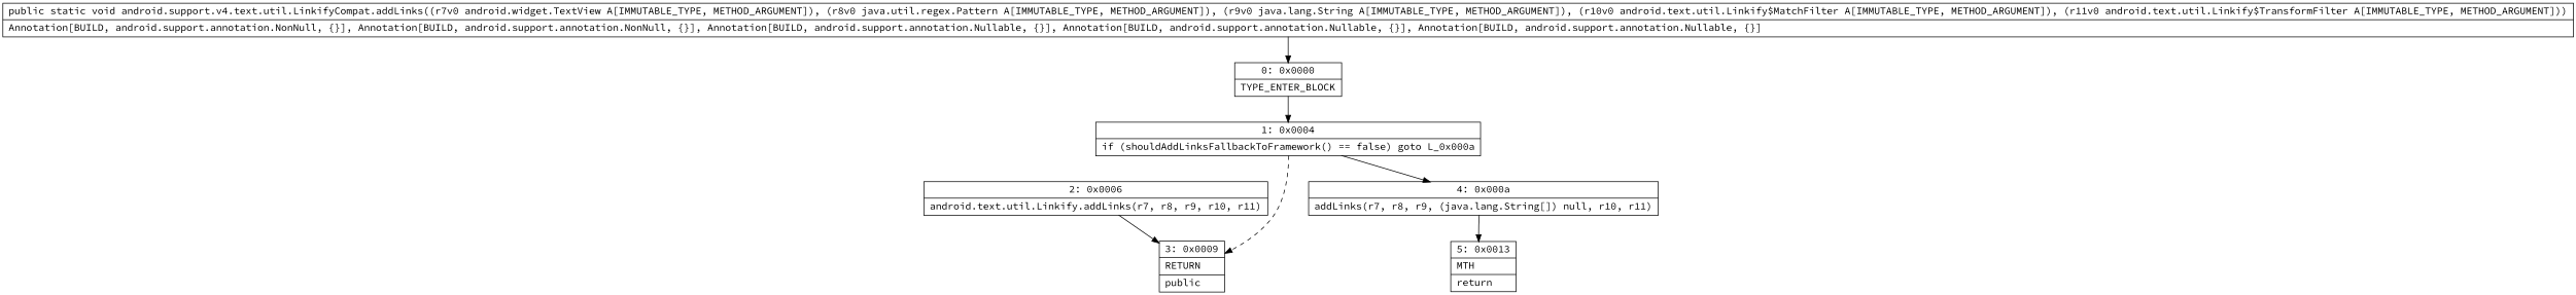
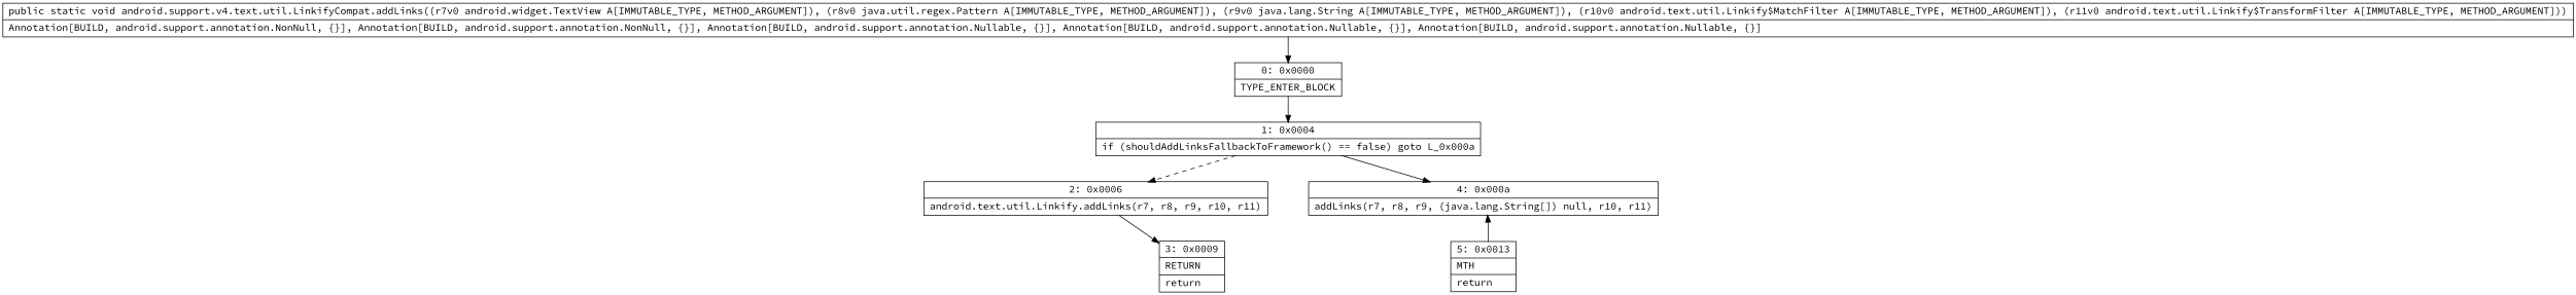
  digraph {
    fontname="Source Code Pro"
    node [fontname="Source Code Pro" shape=record]
    edge [fontname="Source Code Pro"]
    n1 [label="{0\:\ 0x0000|TYPE_ENTER_BLOCK\l}"]
    n2 [label="{1\:\ 0x0004|if (shouldAddLinksFallbackToFramework() == false) goto L_0x000a\l}"]
    n3 [label="{2\:\ 0x0006|android.text.util.Linkify.addLinks(r7, r8, r9, r10, r11)\l}"]
    n4 [label="{4\:\ 0x000a|addLinks(r7, r8, r9, (java.lang.String[]) null, r10, r11)\l}"]
-   n5 [label="{3\:\ 0x0009|RETURN\l|public\l}"]
+   n5 [label="{3\:\ 0x0009|RETURN\l|return\l}"]
    n6 [label="{5\:\ 0x0013|MTH\l|return\l}"]
    n7 [label="{public static void android.support.v4.text.util.LinkifyCompat.addLinks((r7v0 android.widget.TextView A[IMMUTABLE_TYPE, METHOD_ARGUMENT]), (r8v0 java.util.regex.Pattern A[IMMUTABLE_TYPE, METHOD_ARGUMENT]), (r9v0 java.lang.String A[IMMUTABLE_TYPE, METHOD_ARGUMENT]), (r10v0 android.text.util.Linkify$MatchFilter A[IMMUTABLE_TYPE, METHOD_ARGUMENT]), (r11v0 android.text.util.Linkify$TransformFilter A[IMMUTABLE_TYPE, METHOD_ARGUMENT]))  | Annotation[BUILD, android.support.annotation.NonNull, \{\}], Annotation[BUILD, android.support.annotation.NonNull, \{\}], Annotation[BUILD, android.support.annotation.Nullable, \{\}], Annotation[BUILD, android.support.annotation.Nullable, \{\}], Annotation[BUILD, android.support.annotation.Nullable, \{\}]\l}"]
    n1 -> n2
-   n2 -> n5 [style=dashed]
+   n2 -> n3 [style=dashed]
    n2 -> n4
    n3 -> n5
-   n4 -> n6
+   n6 -> n4
    n7 -> n1
  }
